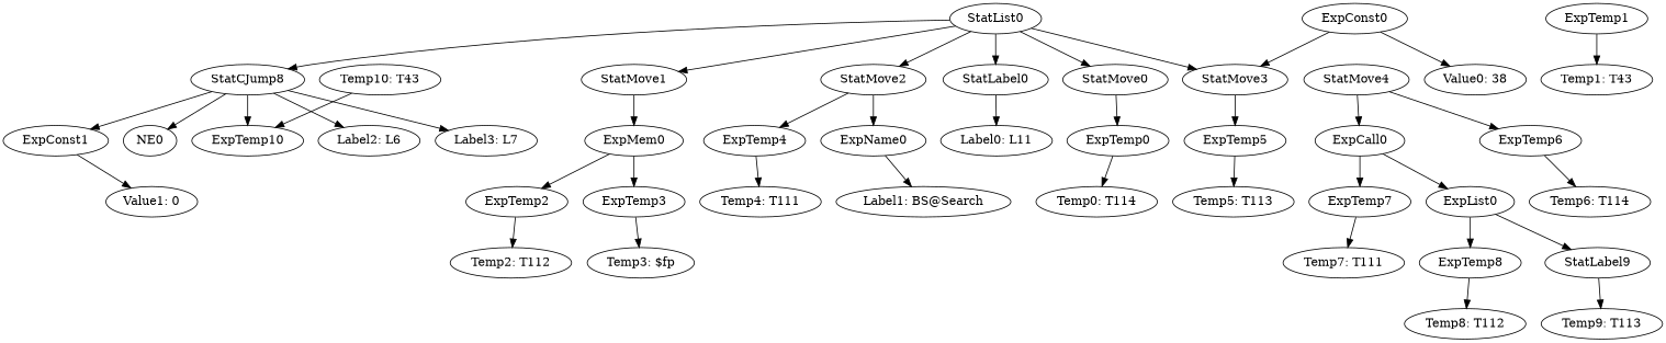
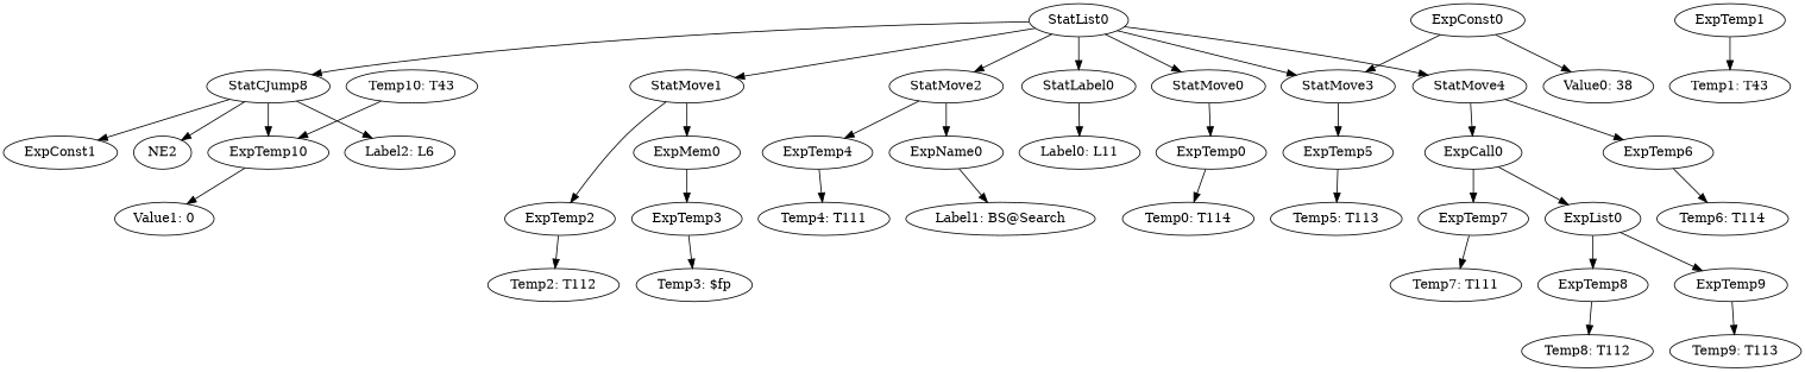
  digraph {
    ordering=out
    ExpConst1
    "Value1: 0"
    ExpCall0
    ExpTemp7
    ExpList0
    "Temp7: T111"
    ExpTemp8
-   ExpTemp9 [label=StatLabel9]
+   ExpTemp9
    "Temp8: T112"
    "Temp9: T113"
    n11 [label=StatCJump8]
-   NE0
+   NE0 [label=NE2]
    ExpTemp10
    "Label2: L6"
-   "Label3: L7"
    "Temp10: T43"
    StatMove1
    ExpTemp2
    ExpMem0
    "Temp2: T112"
    ExpTemp3
    "Temp3: $fp"
    StatMove2
    ExpTemp4
    ExpName0
    "Temp4: T111"
    "Label1: BS@Search"
    StatLabel0
    "Label0: L11"
    StatList0
    StatMove0
    StatMove3
    StatMove4
    ExpTemp0
    ExpTemp5
    ExpTemp6
    "Temp0: T114"
    ExpTemp1
    "Temp1: T43"
    "Temp5: T113"
    ExpConst0
    "Value0: 38"
    "Temp6: T114"
-   ExpConst1 -> "Value1: 0"
+   ExpTemp10 -> "Value1: 0"
    ExpCall0 -> ExpTemp7
    ExpCall0 -> ExpList0
    ExpTemp7 -> "Temp7: T111"
    ExpList0 -> ExpTemp8
    ExpList0 -> ExpTemp9
    ExpTemp8 -> "Temp8: T112"
    ExpTemp9 -> "Temp9: T113"
    n11 -> ExpConst1
    n11 -> NE0
    n11 -> ExpTemp10
    n11 -> "Label2: L6"
-   n11 -> "Label3: L7"
    "Temp10: T43" -> ExpTemp10
-   ExpMem0 -> ExpTemp2
+   StatMove1 -> ExpTemp2
    StatMove1 -> ExpMem0
    ExpTemp2 -> "Temp2: T112"
    ExpMem0 -> ExpTemp3
    ExpTemp3 -> "Temp3: $fp"
    StatMove2 -> ExpTemp4
    StatMove2 -> ExpName0
    ExpTemp4 -> "Temp4: T111"
    ExpName0 -> "Label1: BS@Search"
    StatLabel0 -> "Label0: L11"
    StatList0 -> n11
    StatList0 -> StatMove1
    StatList0 -> StatMove2
    StatList0 -> StatLabel0
    StatList0 -> StatMove0
    StatList0 -> StatMove3
+   StatList0 -> StatMove4
    StatMove0 -> ExpTemp0
    StatMove3 -> ExpTemp5
    StatMove4 -> ExpCall0
    StatMove4 -> ExpTemp6
    ExpTemp0 -> "Temp0: T114"
    ExpTemp5 -> "Temp5: T113"
    ExpTemp6 -> "Temp6: T114"
    ExpTemp1 -> "Temp1: T43"
    ExpConst0 -> StatMove3
    ExpConst0 -> "Value0: 38"
  }
